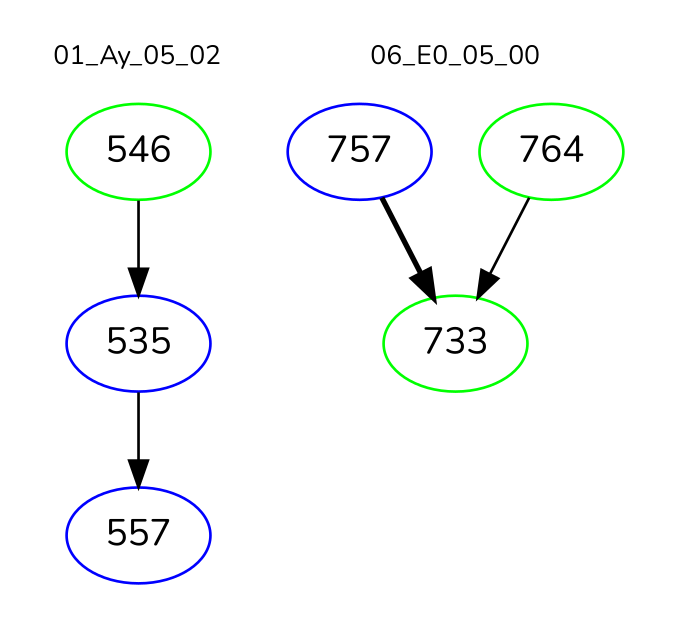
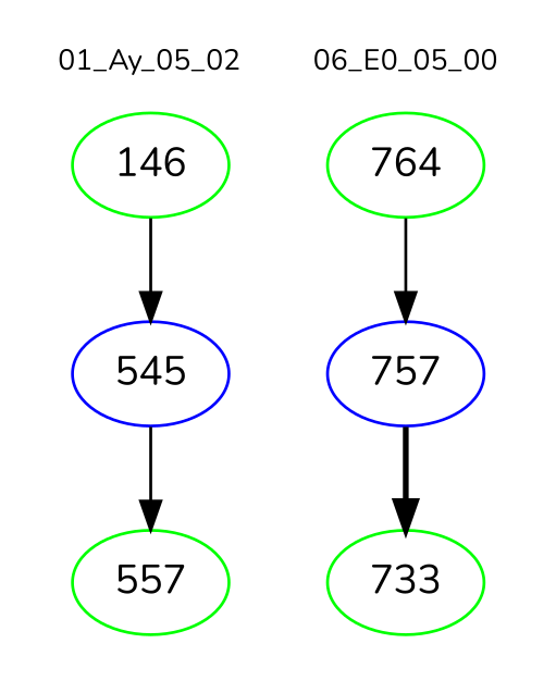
  digraph {
    fontname=Nunito
    node [color=green fontname=Nunito]
    edge [color=black fontname=Nunito style=solid]
-   n1 [label=546]
-   n2 [color=blue label=535]
-   n3 [color=blue label=557]
+   n1 [label=146]
+   n2 [color=blue label=545]
+   n3 [label=557]
    n4 [label=764]
    n5 [color=blue label=757]
    n6 [label=733]
    subgraph cluster_1 {
      color=white
      fontsize=10
      label="01_Ay_05_02"
      n1
      n2
      n3
    }
    subgraph cluster_2 {
      color=white
      fontsize=10
      label="06_E0_05_00"
      n4
      n5
      n6
    }
    n1 -> n2
    n2 -> n3
-   n4 -> n6
+   n4 -> n5
    n5 -> n6 [style=bold]
  }
